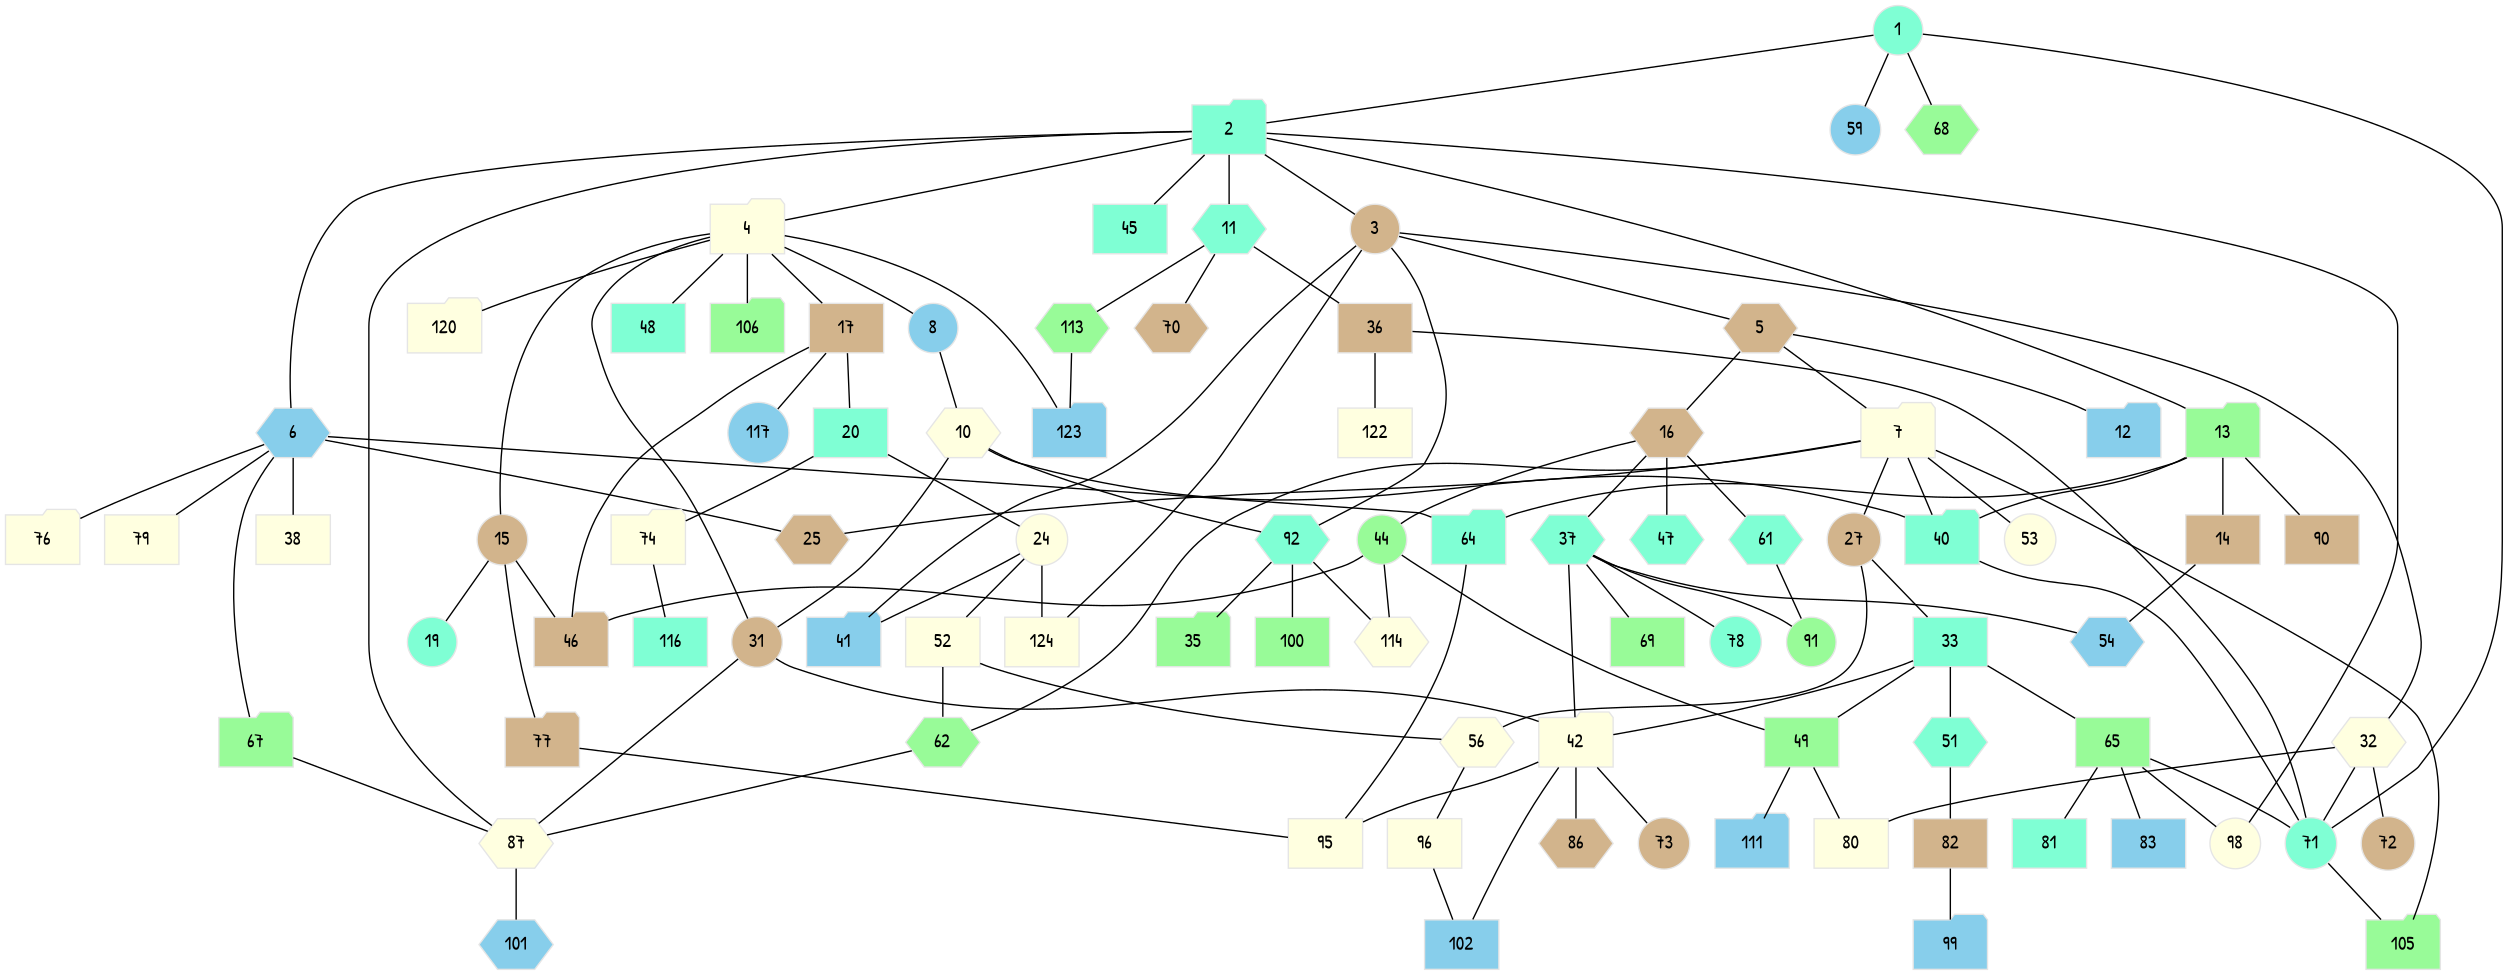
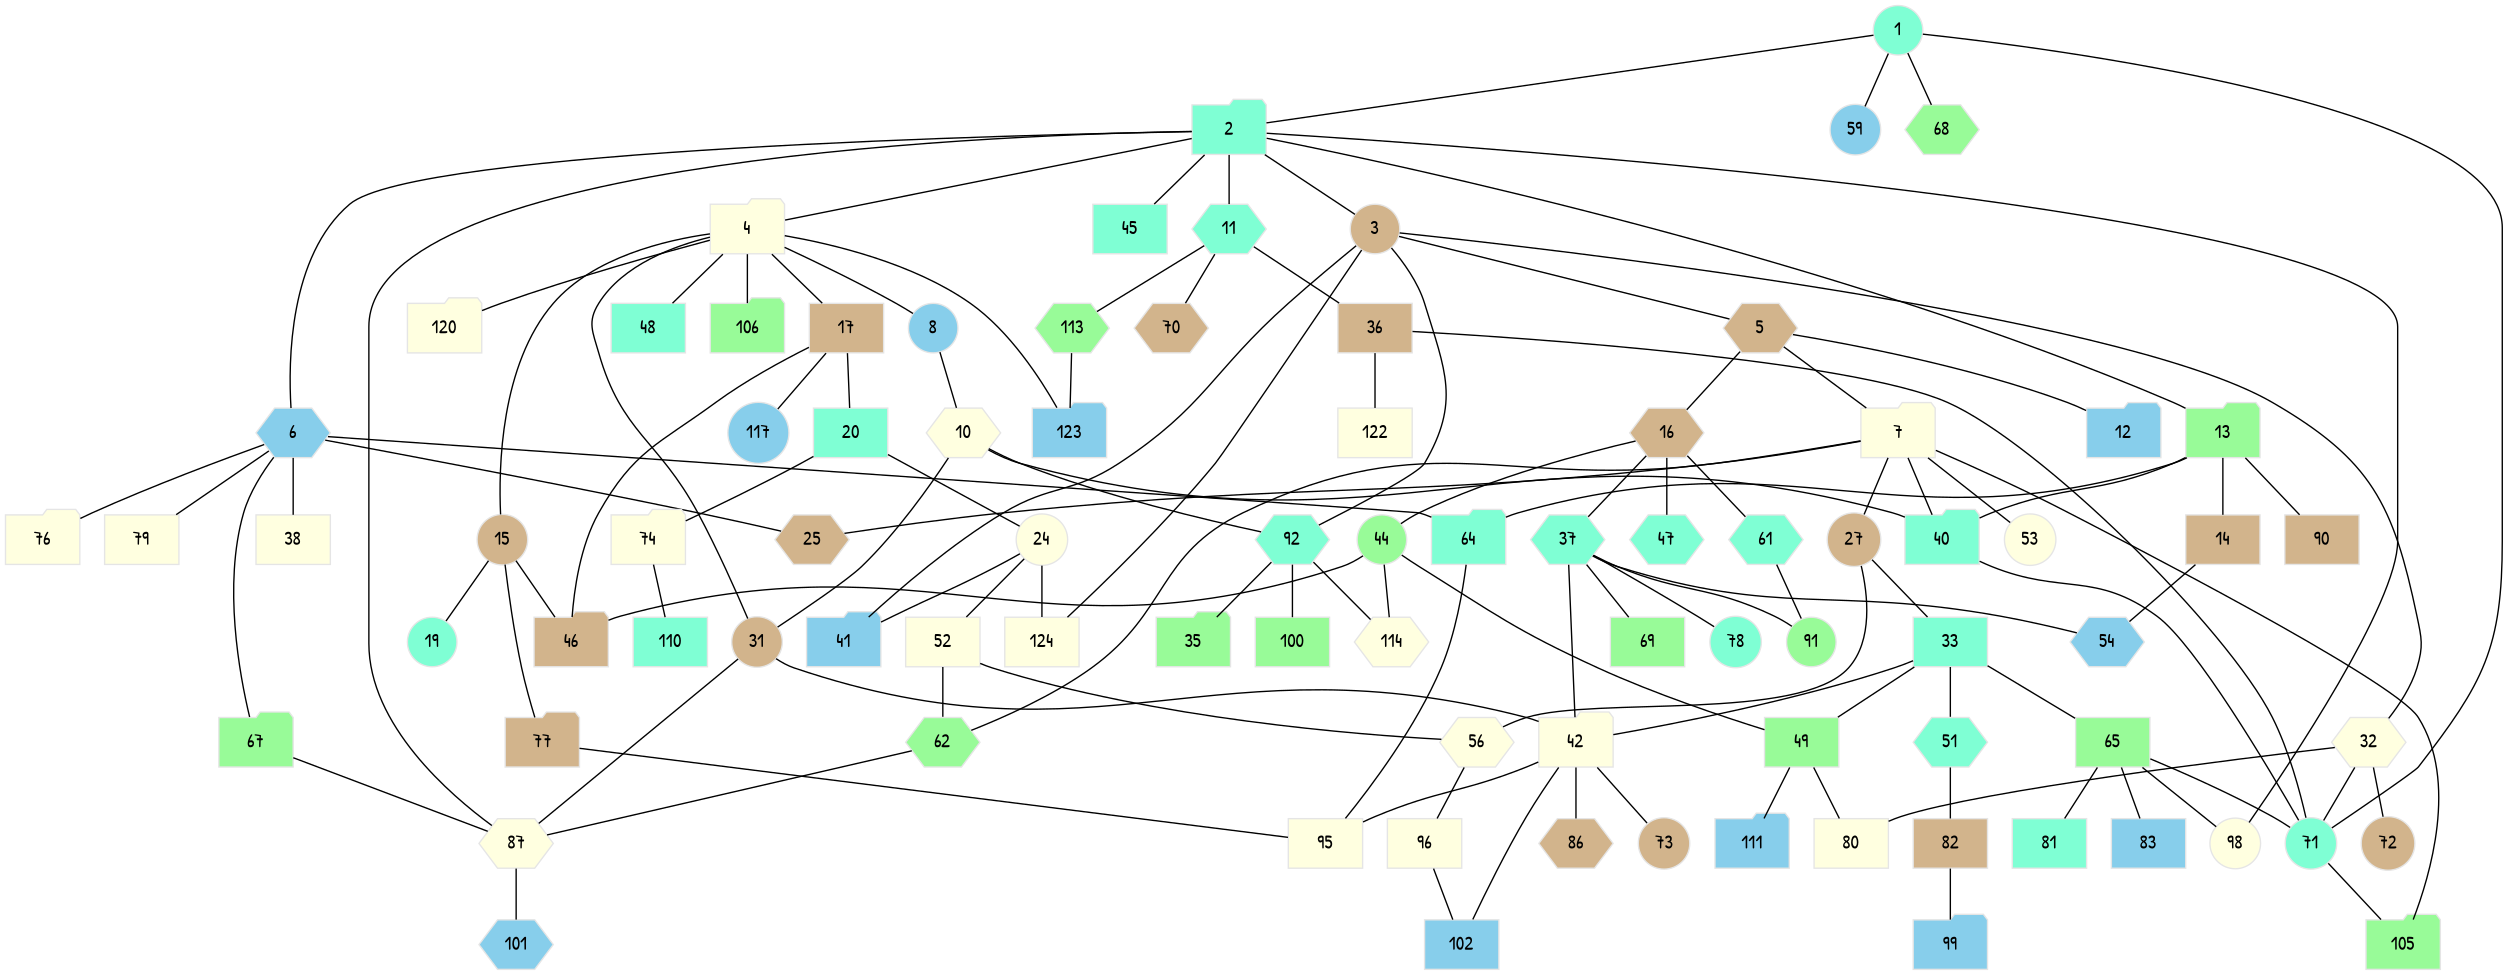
  graph {
    fontname="Patrick Hand"
    node [color=gray90 fillcolor=lightyellow fontname="Patrick Hand" shape=box style=filled]
    edge [fontname="Patrick Hand"]
    1 [fillcolor=aquamarine shape=circle super="+26"]
    2 [fillcolor=aquamarine shape=folder super="+94"]
    59 [fillcolor=skyblue shape=circle]
    68 [fillcolor=palegreen shape=hexagon]
    71 [fillcolor=aquamarine shape=circle super="+116"]
    3 [fillcolor=tan shape=circle super="+21"]
    4 [shape=folder super="+9"]
    6 [fillcolor=skyblue shape=hexagon super="+30"]
    11 [fillcolor=aquamarine shape=hexagon super="+60"]
    13 [fillcolor=palegreen shape=folder super="+88"]
    45 [fillcolor=aquamarine]
    87 [shape=hexagon super="+92"]
    98 [shape=circle]
    105 [fillcolor=palegreen shape=folder]
    5 [fillcolor=tan shape=hexagon super="+118"]
    n16 [fillcolor=aquamarine label=92 shape=hexagon super="+29"]
    32 [shape=hexagon super="+57"]
    41 [fillcolor=skyblue shape=folder]
    124
    8 [fillcolor=skyblue shape=circle]
    15 [fillcolor=tan shape=circle]
    17 [fillcolor=tan super="+23"]
    31 [fillcolor=tan shape=circle]
    48 [fillcolor=aquamarine]
    106 [fillcolor=palegreen shape=folder]
    120 [shape=folder]
    123 [fillcolor=skyblue shape=folder]
    25 [fillcolor=tan shape=hexagon super="+97"]
    38 [super="+39"]
    64 [fillcolor=aquamarine shape=folder super="+121"]
    67 [fillcolor=palegreen shape=folder]
    76 [shape=folder]
    79
    36 [fillcolor=tan super="+89"]
    70 [fillcolor=tan shape=hexagon]
    113 [fillcolor=palegreen shape=hexagon]
    40 [fillcolor=aquamarine shape=folder super="+109"]
    14 [fillcolor=tan]
    90 [fillcolor=tan]
    101 [fillcolor=skyblue shape=hexagon super="+119"]
    7 [shape=folder super="+50"]
    12 [fillcolor=skyblue shape=folder]
    16 [fillcolor=tan shape=hexagon super="+18"]
    35 [fillcolor=palegreen shape=folder super="+66"]
    100 [fillcolor=palegreen]
    114 [shape=hexagon]
    72 [fillcolor=tan shape=circle]
    80 [super="+84"]
    10 [shape=hexagon super="+55"]
    19 [fillcolor=aquamarine shape=circle]
    46 [fillcolor=tan shape=folder]
    77 [fillcolor=tan shape=folder]
    20 [fillcolor=aquamarine]
    117 [fillcolor=skyblue shape=circle]
    42 [shape=folder super="+43"]
    27 [fillcolor=tan shape=circle super="+108"]
    53 [shape=circle super="+75"]
    62 [fillcolor=palegreen shape=hexagon]
    37 [fillcolor=aquamarine shape=hexagon super="+63"]
    44 [fillcolor=palegreen shape=circle super="+107"]
    47 [fillcolor=aquamarine shape=hexagon]
    61 [fillcolor=aquamarine shape=hexagon super="+85"]
    95
    33 [fillcolor=aquamarine super="+34"]
    56 [shape=hexagon super="+93"]
    122
    54 [fillcolor=skyblue shape=hexagon]
    69 [fillcolor=palegreen]
    78 [fillcolor=aquamarine shape=circle]
    91 [fillcolor=palegreen shape=circle super="+104"]
    49 [fillcolor=palegreen super="+58"]
    24 [shape=circle super="+28"]
    74 [shape=folder super="+112"]
    52
-   110 [fillcolor=aquamarine label=116]
+   110 [fillcolor=aquamarine]
    51 [fillcolor=aquamarine shape=hexagon]
    65 [fillcolor=palegreen]
    96
    73 [fillcolor=tan shape=circle]
    86 [fillcolor=tan shape=hexagon super="+115"]
    102 [fillcolor=skyblue]
    111 [fillcolor=skyblue shape=folder]
    82 [fillcolor=tan super="+103"]
    81 [fillcolor=aquamarine]
    83 [fillcolor=skyblue]
    99 [fillcolor=skyblue shape=folder]
    1 -- 2
    1 -- 59
    1 -- 68
    1 -- 71
    2 -- 3
    2 -- 4
    2 -- 6
    2 -- 11
    2 -- 13
    2 -- 45
    2 -- 87
    2 -- 98
    71 -- 105
    3 -- 5
    3 -- n16
    3 -- 32
    3 -- 41
    3 -- 124
    4 -- 8
    4 -- 15
    4 -- 17
    4 -- 31
    4 -- 48
    4 -- 106
    4 -- 120
    4 -- 123
    6 -- 25
    6 -- 38
    6 -- 64
    6 -- 67
    6 -- 76
    6 -- 79
    11 -- 36
    11 -- 70
    11 -- 113
    13 -- 64
    13 -- 40
    13 -- 14
    13 -- 90
    87 -- 101
    5 -- 7
    5 -- 12
    5 -- 16
    n16 -- 35
    n16 -- 100
    n16 -- 114
    32 -- 71
    32 -- 72
    32 -- 80
    8 -- 10
    15 -- 19
    15 -- 46
    15 -- 77
    17 -- 46
    17 -- 20
    17 -- 117
    31 -- 87
    31 -- 42
    64 -- 95
    67 -- 87
    36 -- 71
    36 -- 122
    113 -- 123
    40 -- 71
    14 -- 54
    7 -- 105
    7 -- 25
    7 -- 40
    7 -- 27
    7 -- 53 [weight=2]
    7 -- 62
    16 -- 37
    16 -- 44
    16 -- 47
    16 -- 61
    10 -- n16
    10 -- 31
    10 -- 40
    77 -- 95
    20 -- 24
    20 -- 74
    42 -- 95
    42 -- 73
    42 -- 86
    42 -- 102
    27 -- 33
    27 -- 56
    62 -- 87
    37 -- 42
    37 -- 54
    37 -- 69
    37 -- 78
    37 -- 91
    44 -- 114
    44 -- 46
    44 -- 49
    61 -- 91
    33 -- 42
    33 -- 49
    33 -- 51 [weight=2]
    33 -- 65
    56 -- 96
    49 -- 80
    49 -- 111
    24 -- 41
    24 -- 124
    24 -- 52
    74 -- 110
    52 -- 62
    52 -- 56
    51 -- 82
    65 -- 71
    65 -- 98
    65 -- 81
    65 -- 83
    96 -- 102
    82 -- 99
  }
